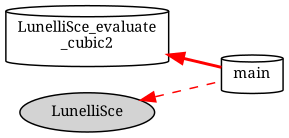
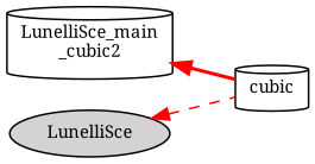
  digraph {
    fontname="Noto Serif"
    rankdir=LR
    node [color=black fillcolor=white fontname="Noto Serif" fontsize=10 shape=cylinder style=filled]
    edge [color=red dir=back fontname="Noto Serif" fontsize=10 labelfontname=Helvetica labelfontsize=10]
-   n1 [fontcolor=black height=0.2 label="LunelliSce_evaluate\l_cubic2" width=0.4]
-   n2 [height=0.2 label=main width=0.4]
+   n1 [fontcolor=black height=0.2 label="LunelliSce_main\l_cubic2" width=0.4]
+   n2 [height=0.2 label=cubic width=0.4]
    n3 [fillcolor=lightgrey height=0.2 label=LunelliSce shape=ellipse width=0.4]
    n1 -> n2 [style=bold]
    n3 -> n2 [style=dashed]
  }
